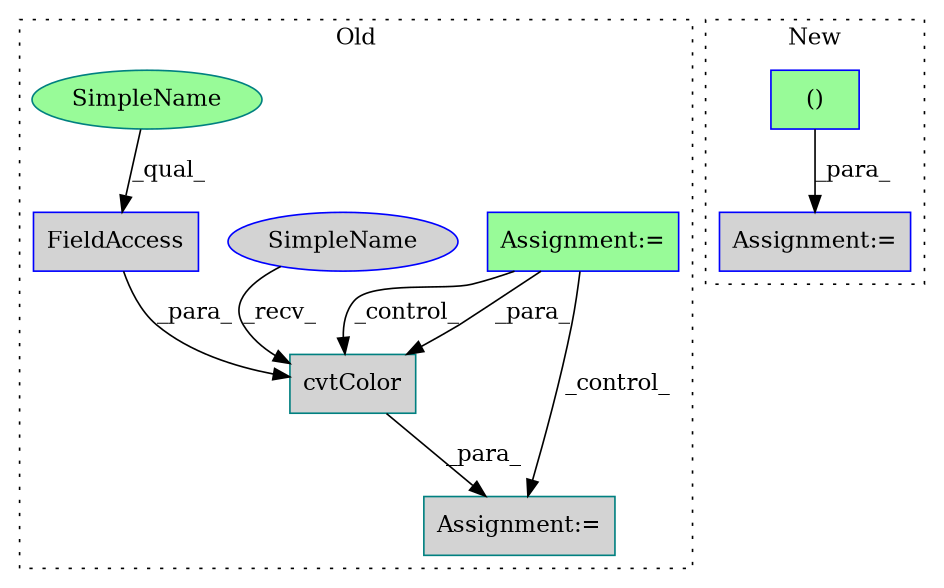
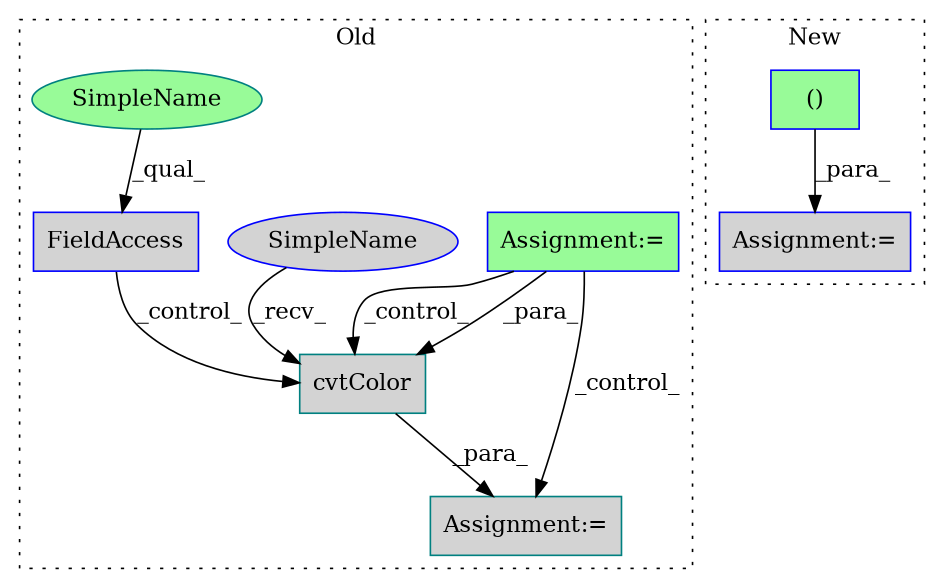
  digraph {
    fontname="DejaVu Serif"
    node [a=7 l=1 s=1403 shape=box style=filled fillcolor=lightgrey color=blue fontname="DejaVu Serif"]
    edge [fontname="DejaVu Serif"]
    n1 [a=32 l="9,1" label=cvtColor s="1387,1420" color=teal]
    n2 [a=22 l=17 label=FieldAccess]
    n3 [label="Assignment:=" s=1382 color=teal]
    n4 [label="Assignment:=" s=918 fillcolor=palegreen]
    n5 [a=42 l=3 label=SimpleName s=1383 shape=ellipse]
    n6 [a=42 l=3 label=SimpleName shape=ellipse fillcolor=palegreen color=teal]
    n7 [a=106 l=74 label="()" s=1016 fillcolor=palegreen]
    n8 [label="Assignment:=" s=1001]
    subgraph cluster_1 {
      label=Old
      style=dotted
      n1
      n2
      n3
      n4
      n5
      n6
    }
    subgraph cluster_2 {
      label=New
      style=dotted
      n7
      n8
    }
    n1 -> n3 [label=_para_]
-   n2 -> n1 [label=_para_]
+   n2 -> n1 [label=_control_]
    n4 -> n1 [label=_control_]
    n4 -> n1 [label=_para_]
    n4 -> n3 [label=_control_]
    n5 -> n1 [label=_recv_]
    n6 -> n2 [label=_qual_]
    n7 -> n8 [label=_para_]
  }
